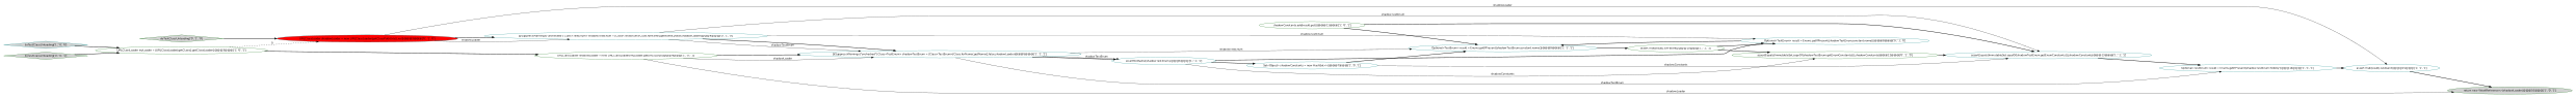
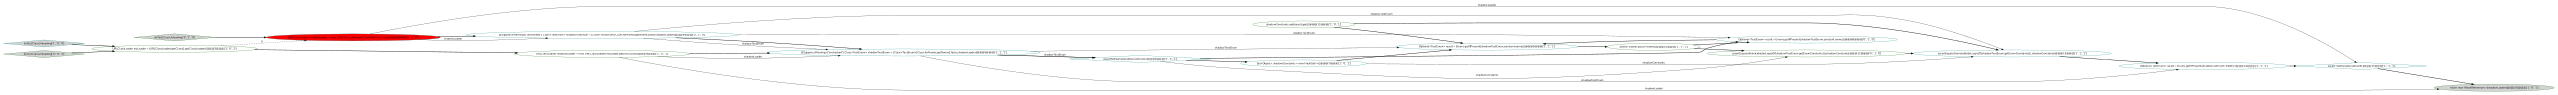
  digraph {
    fontname=Nunito
    rankdir=LR
    node [color=teal fillcolor=white fontname=Nunito shape=ellipse style=filled]
    edge [fontname=Nunito style=bold]
    n1 [label="Optional<TestEnum> result = Enums.getIfPresent(shadowTestEnum,constant.name())@@@9@@@['1', '1', '1']"]
    n2 [color=darkgreen label="assertThat(result).isPresent()@@@10@@@['1', '1', '1']"]
    n3 [label="Optional<TestEnum> result = Enums.getIfPresent(shadowTestEnum,constant.name())@@@8@@@['0', '1', '0']"]
    n4 [color=darkgreen label="assertEquals(ImmutableSet.copyOf(shadowTestEnum.getEnumConstants()),shadowConstants)@@@12@@@['0', '1', '0']"]
    n5 [color=darkgreen fillcolor=lightgray label="return new WeakReference<>(shadowLoader)@@@16@@@['1', '0', '1']"]
    n6 [color=darkgreen label="URLClassLoader shadowLoader = new URLClassLoader(myLoader.getURLs(),null)@@@4@@@['1', '0', '1']"]
    n7 [label="@SuppressWarnings(\"unchecked\") Class<TestEnum> shadowTestEnum = (Class<TestEnum>)Class.forName(.getName(),false,shadowLoader)@@@5@@@['1', '1', '1']"]
-   n8 [label="assertNotSame(shadowTestEnum,)@@@6@@@['1', '1', '1']"]
+   n8 [label="assertNotSame(shadowTestEnum,)@@@6@@@['1', '1', '1']" shape=diamond]
    n9 [label="Optional<TestEnum> result = Enums.getIfPresent(shadowTestEnum,\"blibby\")@@@14@@@['1', '1', '1']"]
    n10 [fillcolor=lightgray label="doTestClassUnloading['1', '0', '0']" shape=diamond]
    n11 [color=darkgreen label="URLClassLoader myLoader = (URLClassLoader)getClass().getClassLoader()@@@3@@@['1', '0', '1']"]
    n12 [fillcolor=red label="URLClassLoader shadowLoader = new URLClassLoader(getClassPathUrls(),null)@@@3@@@['0', '1', '0']"]
    n13 [label="Set<Object> shadowConstants = new HashSet<>()@@@7@@@['1', '0', '1']"]
    n14 [label="assertEquals(ImmutableSet.copyOf(shadowTestEnum.getEnumConstants()),shadowConstants)@@@13@@@['1', '1', '1']"]
-   n15 [label="assertThat(result).isAbsent()@@@15@@@['1', '1', '1']"]
+   n15 [label="assertThat(result).isAbsent()@@@15@@@['1', '1', '1']" shape=diamond]
    n16 [label="@SuppressWarnings(\"unchecked\") Class<TestEnum> shadowTestEnum = (Class<TestEnum>)Class.forName(.getName(),false,shadowLoader)@@@4@@@['0', '1', '0']"]
    n17 [color=darkgreen fillcolor=lightgray label="doTestClassUnloading['0', '0', '1']" shape=diamond]
    n18 [color=darkgreen label="shadowConstants.add(result.get())@@@11@@@['1', '0', '1']"]
    n19 [color=darkgreen fillcolor=lightgray label="doTestClassUnloading['0', '1', '0']" shape=diamond]
    n1 -> n2
    n2 -> n3
    n2 -> n4
    n3 -> n1
    n4 -> n14
    n6 -> n5 [label=shadowLoader style=solid]
    n6 -> n7 [label=shadowLoader style=solid]
    n6 -> n7
    n7 -> n1 [label=shadowTestEnum style=solid]
    n7 -> n8 [label=shadowTestEnum style=solid]
    n7 -> n8
    n7 -> n9 [label=shadowTestEnum style=solid]
    n8 -> n3
    n8 -> n4 [label=shadowConstants style=solid]
    n8 -> n13
    n9 -> n15
    n10 -> n11
    n11 -> n6
    n11 -> n12 [label=0 style=dashed]
    n12 -> n15 [label=shadowLoader style=solid]
    n12 -> n16
    n12 -> n16 [label=shadowLoader style=solid]
    n13 -> n1
    n13 -> n14 [label=shadowConstants style=solid]
    n14 -> n9
    n15 -> n5
    n16 -> n3 [label=shadowTestEnum style=solid]
    n16 -> n7 [label=shadowTestEnum style=solid]
    n16 -> n7
    n16 -> n14 [label=shadowTestEnum style=solid]
    n17 -> n11
    n18 -> n1
    n18 -> n14
    n19 -> n12
  }
